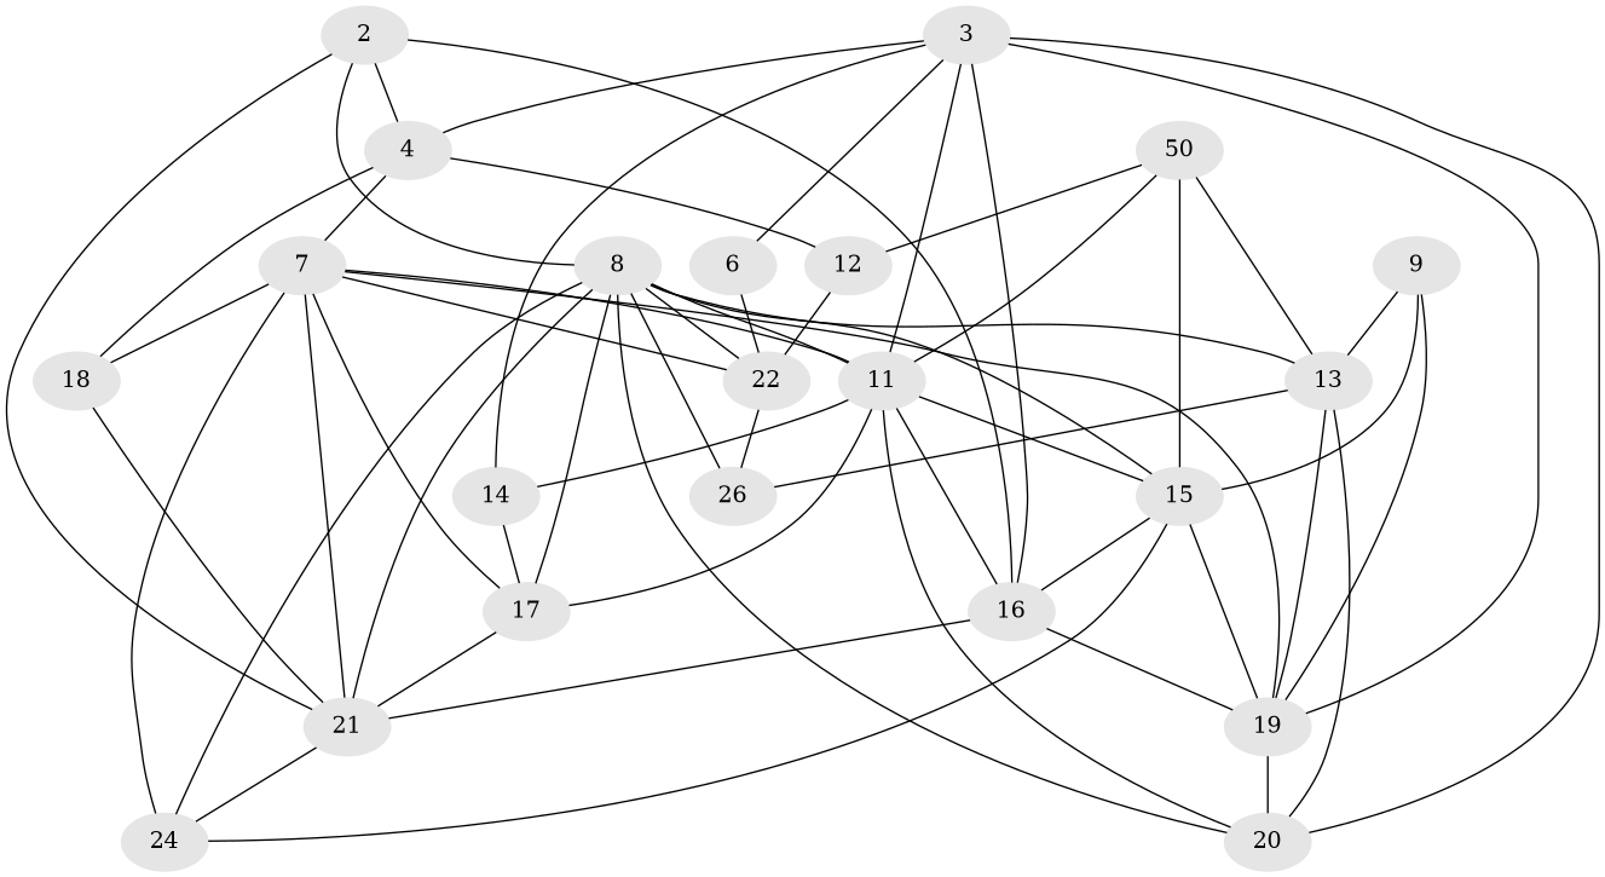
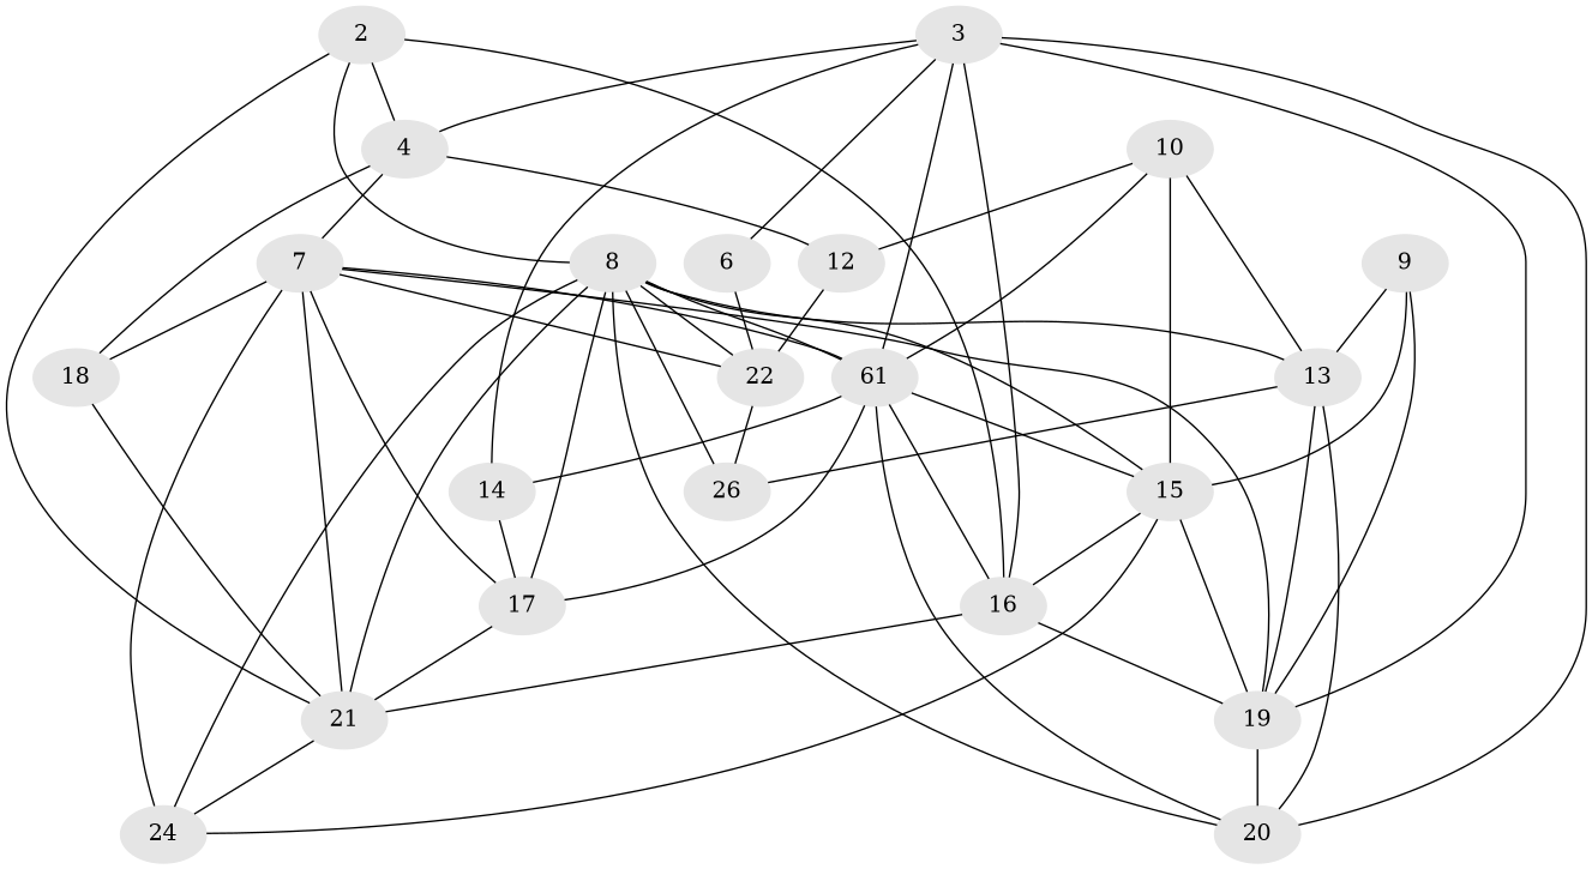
  graph {
    node [color=gray90 style=filled]
    edge [weight=1.0]
    16
    21
    19
    18
    2
    4
    8
    7
    12
-   11
+   11 [label=61]
    20
    17
    22
    24
    13
    15
    n17 [label=26]
    3
    6
    14
-   10 [label=50]
+   10
    9
    16 -- 21
    16 -- 19
    21 -- 24
    19 -- 20
    18 -- 21
    2 -- 16
    2 -- 21
    2 -- 4
    2 -- 8
    4 -- 18
    4 -- 7
    4 -- 12
    8 -- 21
    8 -- 11 [weight=2.0]
    8 -- 20
    8 -- 17 [weight=2.0]
    8 -- 22 [weight=3.0]
    8 -- 24
    8 -- 13
    8 -- 15
    8 -- n17 [weight=2.0]
    7 -- 21
    7 -- 19
    7 -- 18 [weight=2.0]
    7 -- 11
    7 -- 17
    7 -- 22
    7 -- 24 [weight=2.0]
    12 -- 22
    11 -- 16
    11 -- 20
    11 -- 17 [weight=3.0]
    11 -- 15
    11 -- 14
    17 -- 21 [weight=2.0]
    22 -- n17
    13 -- 19
    13 -- 20
    13 -- n17
    15 -- 16
    15 -- 19 [weight=2.0]
    15 -- 24
    3 -- 16
    3 -- 19
    3 -- 4
    3 -- 11
    3 -- 20
    3 -- 6 [weight=2.0]
    3 -- 14
    6 -- 22 [weight=3.0]
    14 -- 17 [weight=2.0]
    10 -- 12
    10 -- 11
    10 -- 13
    10 -- 15 [weight=3.0]
    9 -- 19
    9 -- 13
    9 -- 15
  }
